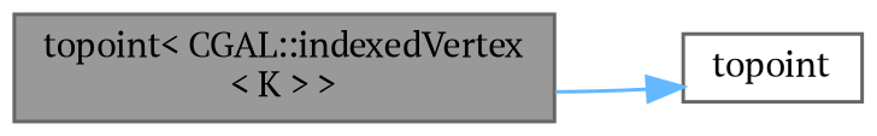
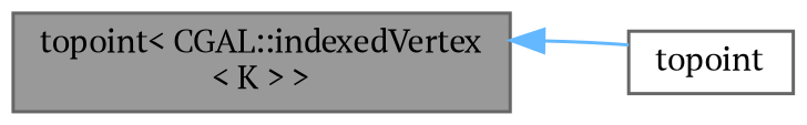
  digraph {
    rankdir=LR
    fontname="PT Serif"
    node [fontname="PT Serif" fontsize=10 shape=box style=filled]
    n1 [color=gray40 fillcolor=grey60 fontcolor=black height=0.2 label="topoint\< CGAL::indexedVertex\l\< K \> \>" width=0.4]
    n2 [color=grey40 fillcolor=white height=0.2 label=topoint width=0.4]
-   n1 -> n2 [color=steelblue1 fontname="PT Serif" fontsize=10 labelfontname=Helvetica labelfontsize=10 style=solid]
+   n2 -> n1 [color=steelblue1 fontname="PT Serif" fontsize=10 labelfontname=Helvetica labelfontsize=10 style=solid]
  }
